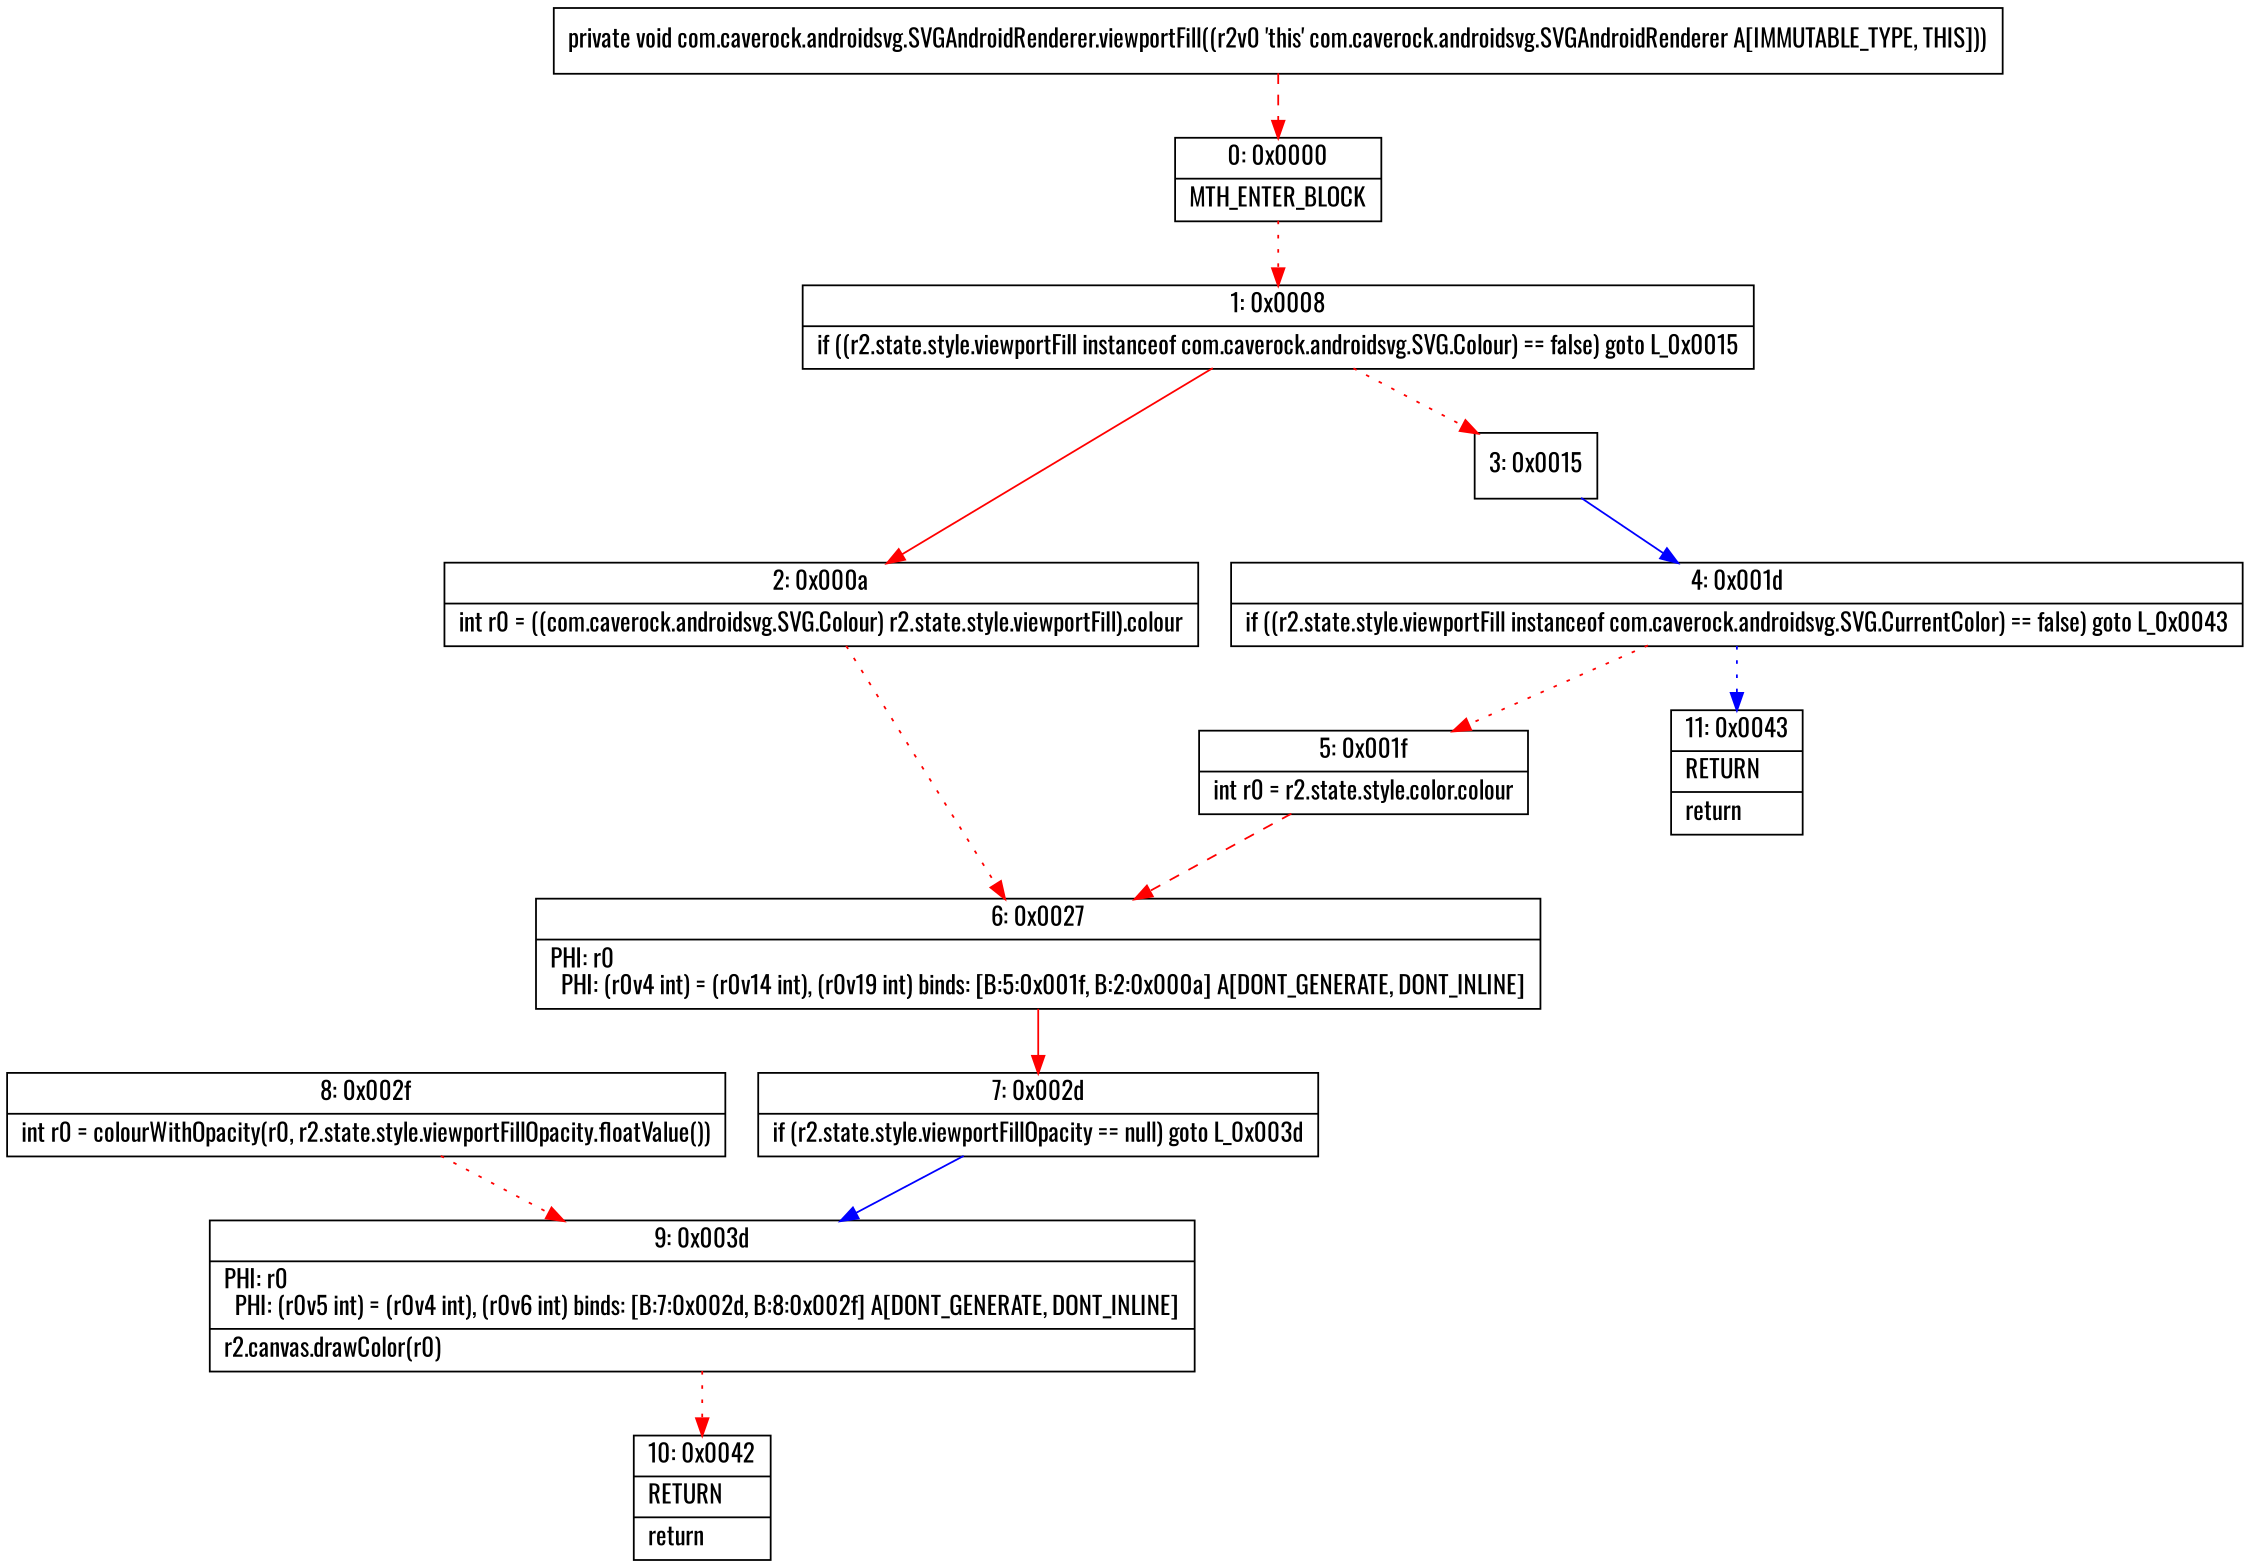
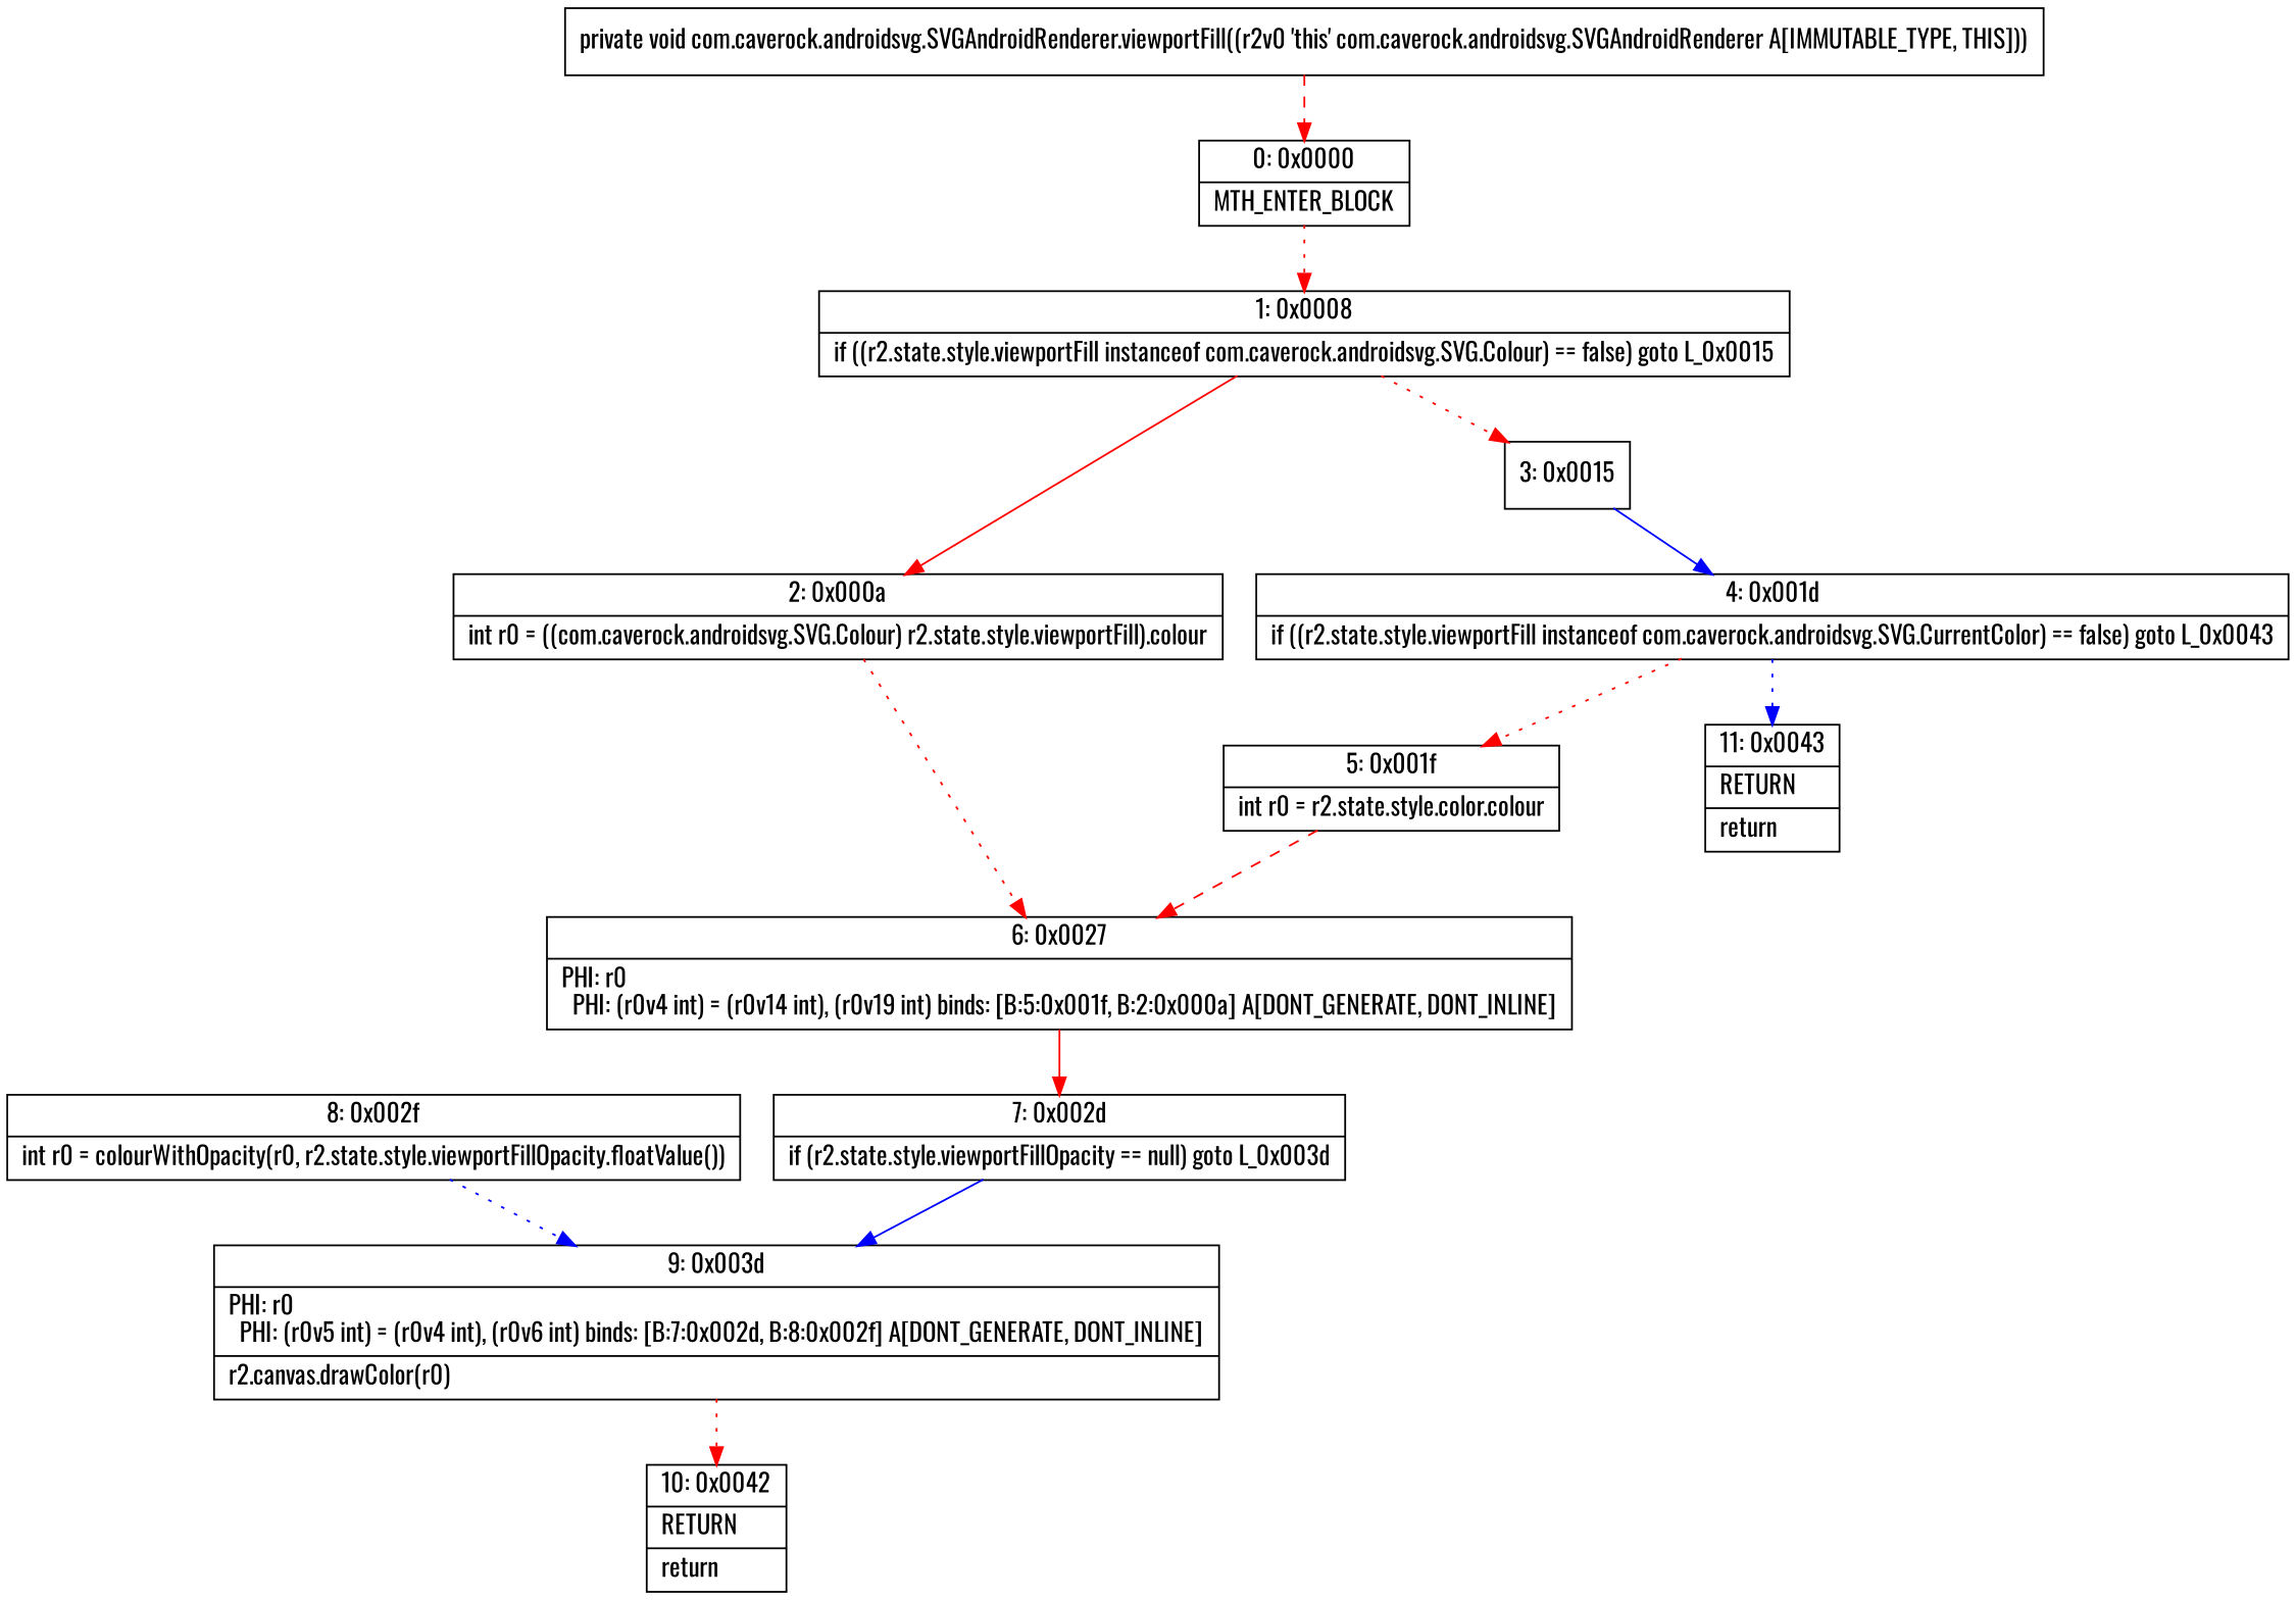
  digraph {
    fontname=Oswald
    node [fontname=Oswald shape=record]
    edge [color=red fontname=Oswald style=dotted]
    n1 [label="{0\:\ 0x0000|MTH_ENTER_BLOCK\l}"]
    n2 [label="{1\:\ 0x0008|if ((r2.state.style.viewportFill instanceof com.caverock.androidsvg.SVG.Colour) == false) goto L_0x0015\l}"]
    n3 [label="{2\:\ 0x000a|int r0 = ((com.caverock.androidsvg.SVG.Colour) r2.state.style.viewportFill).colour\l}"]
    n4 [label="{3\:\ 0x0015}"]
    n5 [label="{6\:\ 0x0027|PHI: r0 \l  PHI: (r0v4 int) = (r0v14 int), (r0v19 int) binds: [B:5:0x001f, B:2:0x000a] A[DONT_GENERATE, DONT_INLINE]\l}"]
    n6 [label="{4\:\ 0x001d|if ((r2.state.style.viewportFill instanceof com.caverock.androidsvg.SVG.CurrentColor) == false) goto L_0x0043\l}"]
    n7 [label="{7\:\ 0x002d|if (r2.state.style.viewportFillOpacity == null) goto L_0x003d\l}"]
    n8 [label="{5\:\ 0x001f|int r0 = r2.state.style.color.colour\l}"]
    n9 [label="{11\:\ 0x0043|RETURN\l|return\l}"]
    n10 [label="{9\:\ 0x003d|PHI: r0 \l  PHI: (r0v5 int) = (r0v4 int), (r0v6 int) binds: [B:7:0x002d, B:8:0x002f] A[DONT_GENERATE, DONT_INLINE]\l|r2.canvas.drawColor(r0)\l}"]
    n11 [label="{8\:\ 0x002f|int r0 = colourWithOpacity(r0, r2.state.style.viewportFillOpacity.floatValue())\l}"]
    n12 [label="{10\:\ 0x0042|RETURN\l|return\l}"]
    n13 [label="{private void com.caverock.androidsvg.SVGAndroidRenderer.viewportFill((r2v0 'this' com.caverock.androidsvg.SVGAndroidRenderer A[IMMUTABLE_TYPE, THIS])) }"]
    n1 -> n2
    n2 -> n3 [style=solid]
    n2 -> n4
    n3 -> n5
    n4 -> n6 [color=blue style=solid]
    n5 -> n7 [style=solid]
    n6 -> n8
    n6 -> n9 [color=blue]
    n7 -> n10 [color=blue style=solid]
    n8 -> n5 [style=dashed]
    n10 -> n12
-   n11 -> n10
+   n11 -> n10 [color=blue]
    n13 -> n1 [style=dashed]
  }
